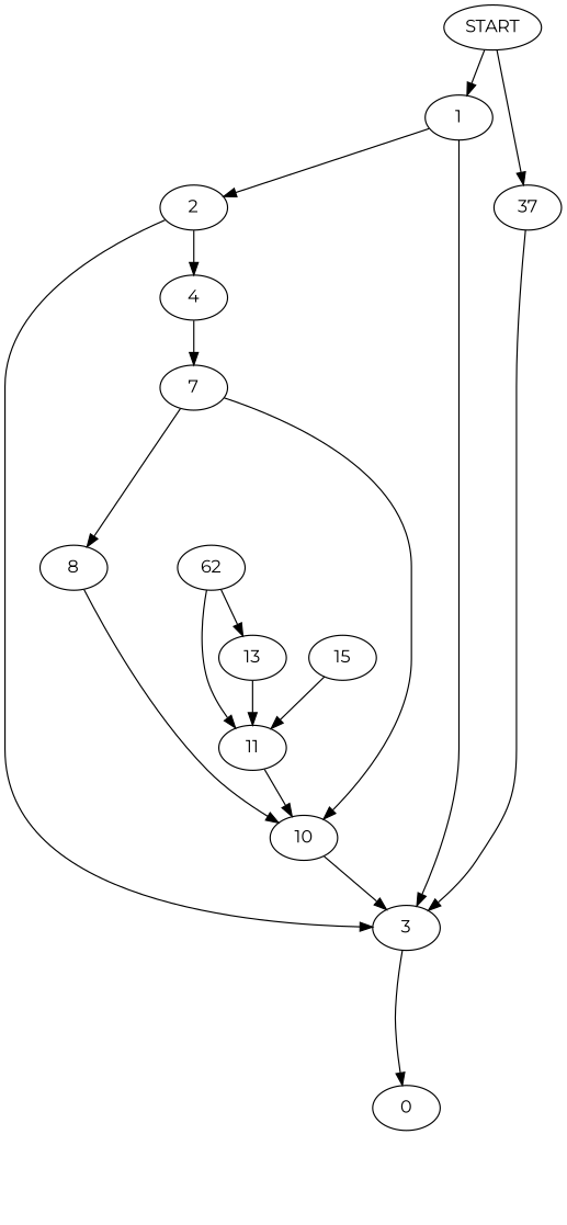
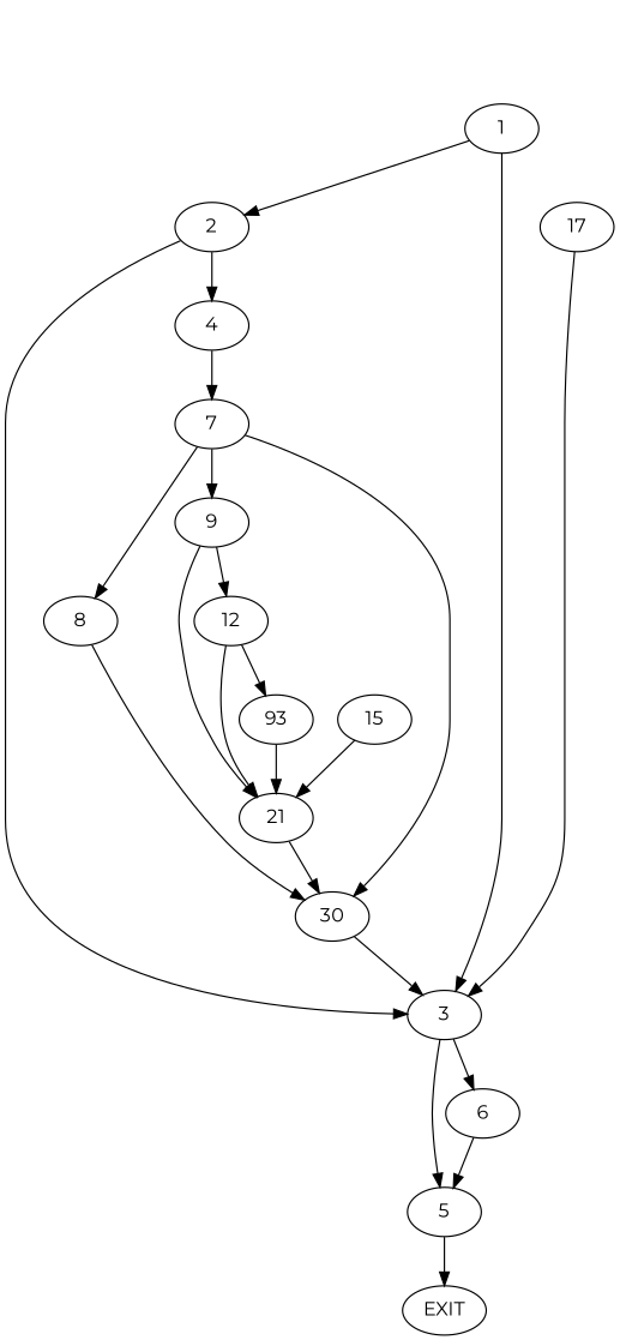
  digraph {
    fontname=Montserrat
    node [fontname=Montserrat]
    edge [fontname=Montserrat]
-   n1 [label=START]
    1
-   17 [label=37]
+   17
    2
    3
+   n6 [label=EXIT]
    4
-   5 [label=0]
+   5
+   6
    7
    8
-   10
-   11
-   12 [label=62]
-   13
+   9
+   10 [label=30]
+   11 [label=21]
+   12
+   13 [label=93]
    15
-   n1 -> 1
-   n1 -> 17
    1 -> 2
    1 -> 3
    17 -> 3
    2 -> 3
    2 -> 4
    3 -> 5
+   3 -> 6
    4 -> 7
+   5 -> n6
+   6 -> 5
    7 -> 8
+   7 -> 9
    7 -> 10
    8 -> 10
+   9 -> 11
+   9 -> 12
    10 -> 3
    11 -> 10
    12 -> 11
    12 -> 13
    13 -> 11
    15 -> 11
  }
